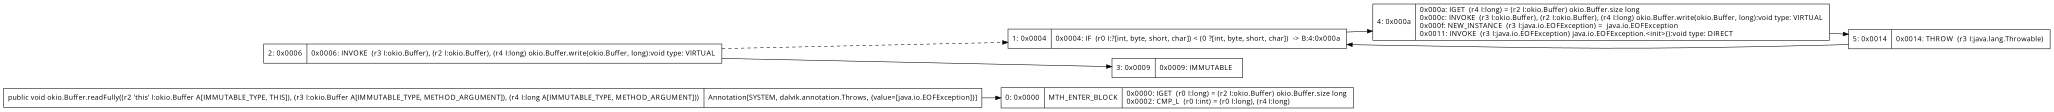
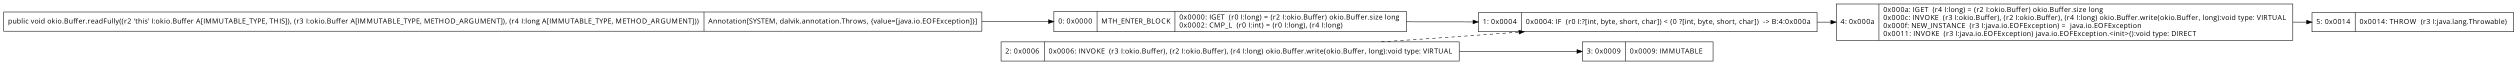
  digraph {
    fontname="Open Sans"
    rankdir=LR
    node [fontname="Open Sans" shape=record]
    edge [fontname="Open Sans"]
    n1 [label="{0\:\ 0x0000|MTH_ENTER_BLOCK\l|0x0000: IGET  (r0 I:long) = (r2 I:okio.Buffer) okio.Buffer.size long \l0x0002: CMP_L  (r0 I:int) = (r0 I:long), (r4 I:long) \l}"]
    n2 [label="{1\:\ 0x0004|0x0004: IF  (r0 I:?[int, byte, short, char]) \< (0 ?[int, byte, short, char])  \-\> B:4:0x000a \l}"]
    n3 [label="{4\:\ 0x000a|0x000a: IGET  (r4 I:long) = (r2 I:okio.Buffer) okio.Buffer.size long \l0x000c: INVOKE  (r3 I:okio.Buffer), (r2 I:okio.Buffer), (r4 I:long) okio.Buffer.write(okio.Buffer, long):void type: VIRTUAL \l0x000f: NEW_INSTANCE  (r3 I:java.io.EOFException) =  java.io.EOFException \l0x0011: INVOKE  (r3 I:java.io.EOFException) java.io.EOFException.\<init\>():void type: DIRECT \l}"]
    n4 [label="{2\:\ 0x0006|0x0006: INVOKE  (r3 I:okio.Buffer), (r2 I:okio.Buffer), (r4 I:long) okio.Buffer.write(okio.Buffer, long):void type: VIRTUAL \l}"]
    n5 [label="{3\:\ 0x0009|0x0009: IMMUTABLE   \l}"]
    n6 [label="{5\:\ 0x0014|0x0014: THROW  (r3 I:java.lang.Throwable) \l}"]
    n7 [label="{public void okio.Buffer.readFully((r2 'this' I:okio.Buffer A[IMMUTABLE_TYPE, THIS]), (r3 I:okio.Buffer A[IMMUTABLE_TYPE, METHOD_ARGUMENT]), (r4 I:long A[IMMUTABLE_TYPE, METHOD_ARGUMENT]))  | Annotation[SYSTEM, dalvik.annotation.Throws, \{value=[java.io.EOFException]\}]\l}"]
-   n6 -> n2
+   n1 -> n2
    n2 -> n3
    n3 -> n6
    n4 -> n2 [style=dashed]
    n4 -> n5
    n7 -> n1
  }
